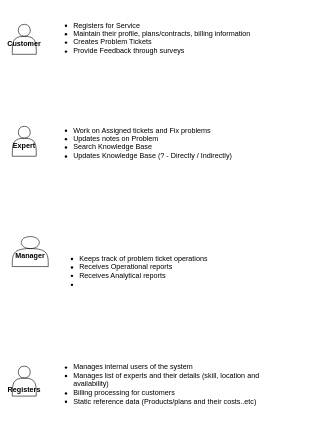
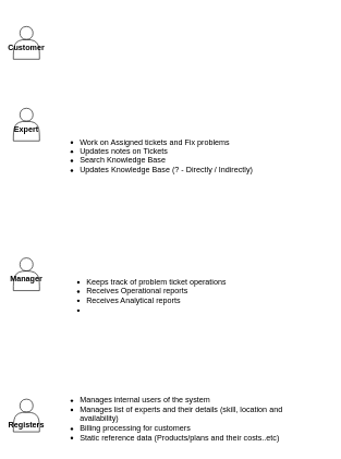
  <mxCell id="0" />
  <mxCell id="1" parent="0" />
  <mxCell id="2" value="&lt;br&gt;Customer" style="shape=actor;whiteSpace=wrap;html=1;fontStyle=1" parent="1" vertex="1"><mxGeometry x="20" y="40" width="40" height="50" as="geometry" /></mxCell>
- <mxCell id="3" value="&lt;br&gt;Expert" style="shape=actor;whiteSpace=wrap;html=1;fontStyle=1" parent="1" vertex="1"><mxGeometry x="20" y="210" width="40" height="50" as="geometry" /></mxCell>
- <mxCell id="4" value="&lt;br&gt;Manager" style="shape=actor;whiteSpace=wrap;html=1;fontStyle=1" parent="1" vertex="1"><mxGeometry x="20" y="394" width="60" height="50" as="geometry" /></mxCell>
+ <mxCell id="3" value="&lt;br&gt;Expert" style="shape=actor;whiteSpace=wrap;html=1;fontStyle=1" parent="1" vertex="1"><mxGeometry x="20" y="165" width="40" height="50" as="geometry" /></mxCell>
+ <mxCell id="4" value="&lt;br&gt;Manager" style="shape=actor;whiteSpace=wrap;html=1;fontStyle=1" parent="1" vertex="1"><mxGeometry x="20" y="394" width="40" height="50" as="geometry" /></mxCell>
  <mxCell id="5" value="&lt;br&gt;&lt;br&gt;Registers" style="shape=actor;whiteSpace=wrap;html=1;fontStyle=1" parent="1" vertex="1"><mxGeometry x="20" y="610" width="40" height="50" as="geometry" /></mxCell>
- <mxCell id="6" value="&lt;ul&gt;&lt;li&gt;Registers for Service&lt;/li&gt;&lt;li&gt;Maintain their profile, plans/contracts, billing information&lt;/li&gt;&lt;li&gt;Creates Problem Tickets&lt;/li&gt;&lt;li&gt;Provide Feedback through surveys&lt;/li&gt;&lt;/ul&gt;" style="text;strokeColor=none;fillColor=none;html=1;whiteSpace=wrap;verticalAlign=middle;overflow=hidden;" vertex="1" parent="1"><mxGeometry x="80" y="20" width="410" height="80" as="geometry" /></mxCell>
- <mxCell id="7" value="&lt;ul&gt;&lt;li&gt;Work on Assigned tickets and Fix problems&lt;/li&gt;&lt;li&gt;Updates notes on Problem&lt;/li&gt;&lt;li&gt;Search Knowledge Base&lt;/li&gt;&lt;li&gt;Updates Knowledge Base (? - Directly / Indirectly)&lt;/li&gt;&lt;/ul&gt;" style="text;strokeColor=none;fillColor=none;html=1;whiteSpace=wrap;verticalAlign=middle;overflow=hidden;" vertex="1" parent="1"><mxGeometry x="80" y="195" width="410" height="80" as="geometry" /></mxCell>
+ <mxCell id="7" value="&lt;ul&gt;&lt;li&gt;Work on Assigned tickets and Fix problems&lt;/li&gt;&lt;li&gt;Updates notes on Tickets&lt;/li&gt;&lt;li&gt;Search Knowledge Base&lt;/li&gt;&lt;li&gt;Updates Knowledge Base (? - Directly / Indirectly)&lt;/li&gt;&lt;/ul&gt;" style="text;strokeColor=none;fillColor=none;html=1;whiteSpace=wrap;verticalAlign=middle;overflow=hidden;" vertex="1" parent="1"><mxGeometry x="80" y="195" width="410" height="80" as="geometry" /></mxCell>
  <mxCell id="8" value="&lt;ul&gt;&lt;li&gt;Manages internal users of the system&lt;/li&gt;&lt;li&gt;Manages list of experts and their details (skill, location and availability)&lt;/li&gt;&lt;li&gt;Billing processing for customers&lt;/li&gt;&lt;li&gt;Static reference data (Products/plans and their costs..etc)&lt;/li&gt;&lt;li&gt;&lt;br&gt;&lt;/li&gt;&lt;/ul&gt;" style="text;strokeColor=none;fillColor=none;html=1;whiteSpace=wrap;verticalAlign=middle;overflow=hidden;" vertex="1" parent="1"><mxGeometry x="80" y="590" width="410" height="90" as="geometry" /></mxCell>
  <mxCell id="9" value="&lt;ul&gt;&lt;li&gt;Keeps track of problem ticket operations&lt;/li&gt;&lt;li&gt;Receives Operational reports&lt;/li&gt;&lt;li&gt;Receives Analytical reports&lt;/li&gt;&lt;li&gt;&lt;br&gt;&lt;/li&gt;&lt;/ul&gt;" style="text;strokeColor=none;fillColor=none;html=1;whiteSpace=wrap;verticalAlign=middle;overflow=hidden;" vertex="1" parent="1"><mxGeometry x="90" y="409" width="410" height="80" as="geometry" /></mxCell>
